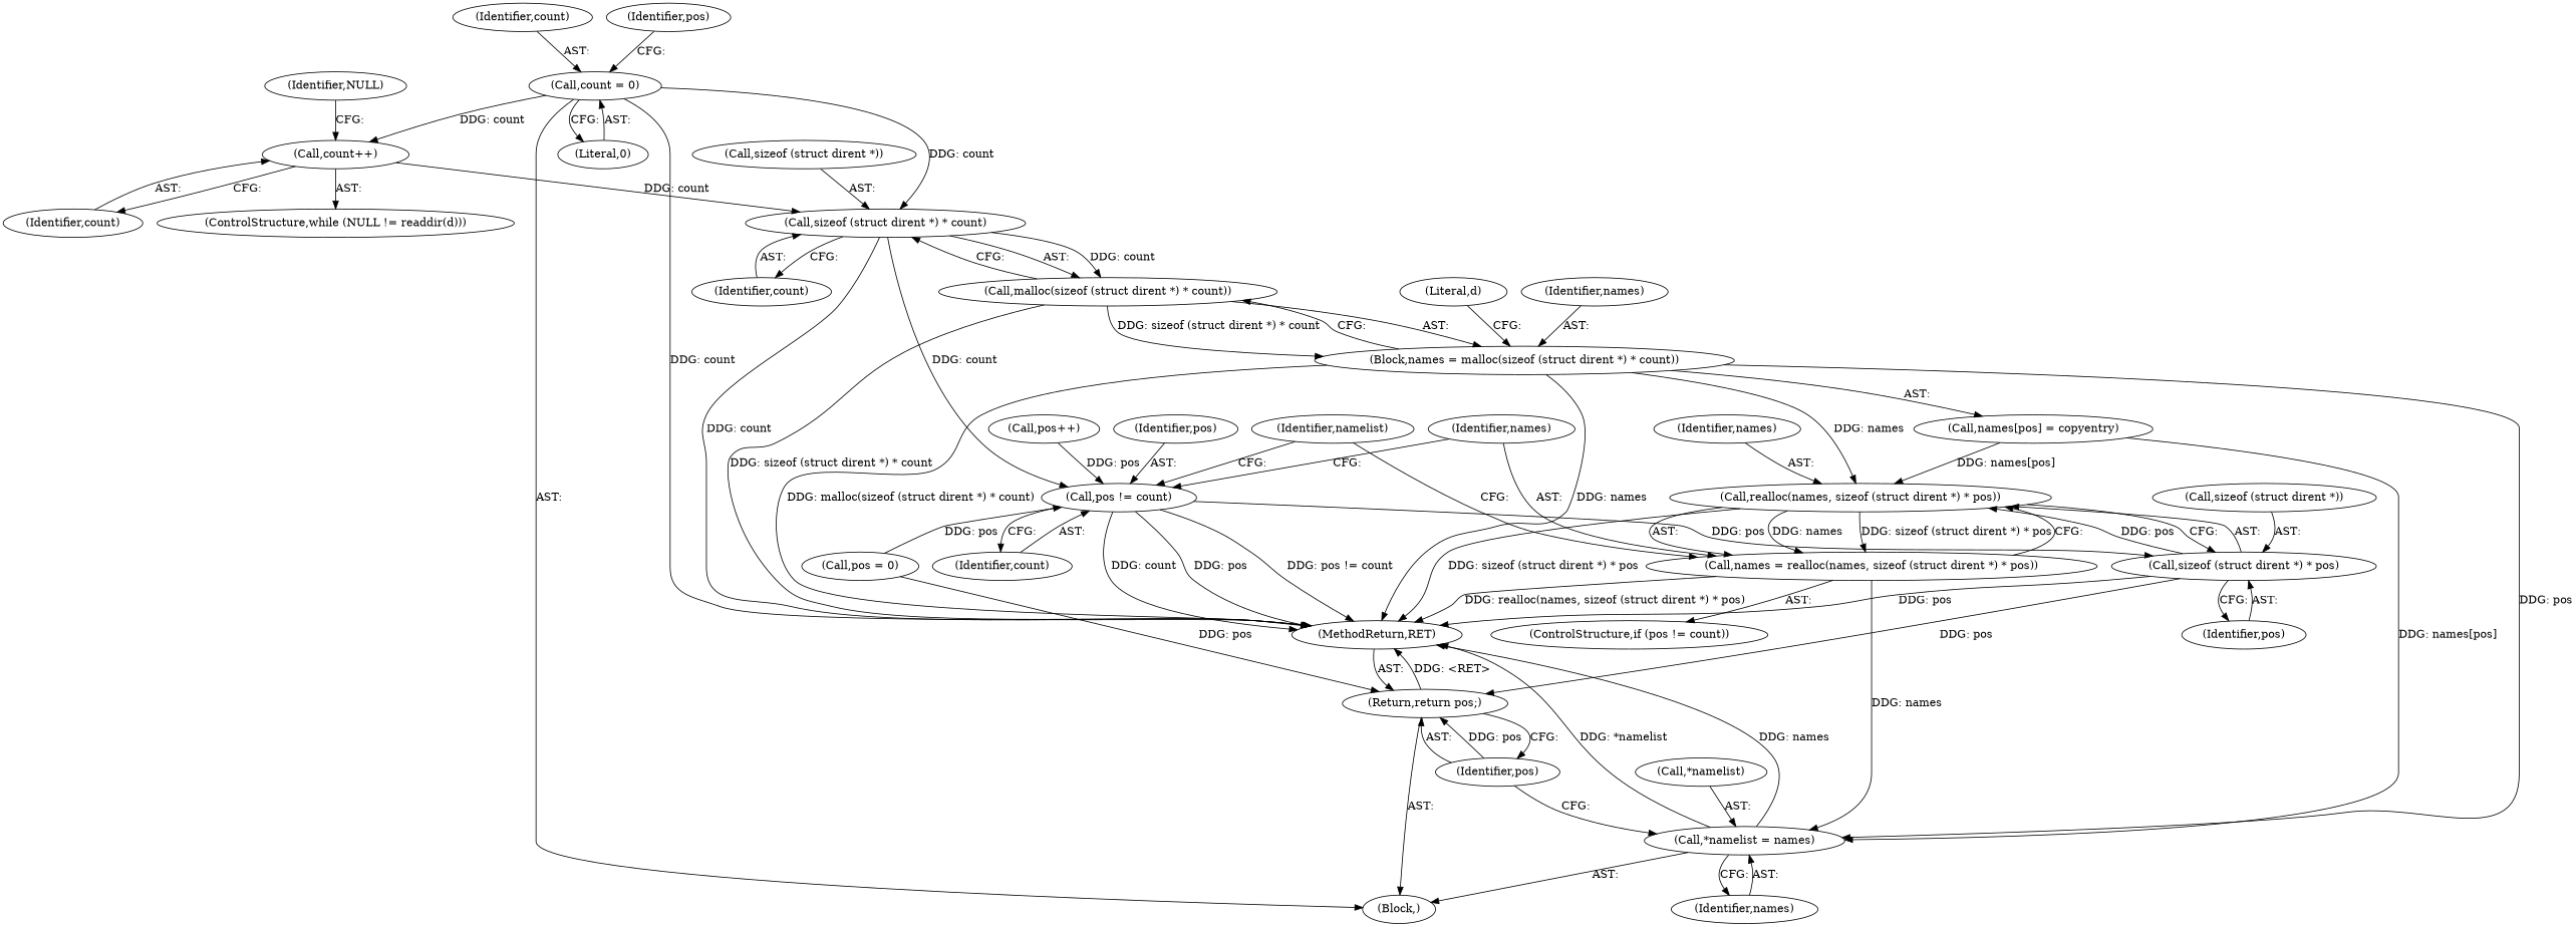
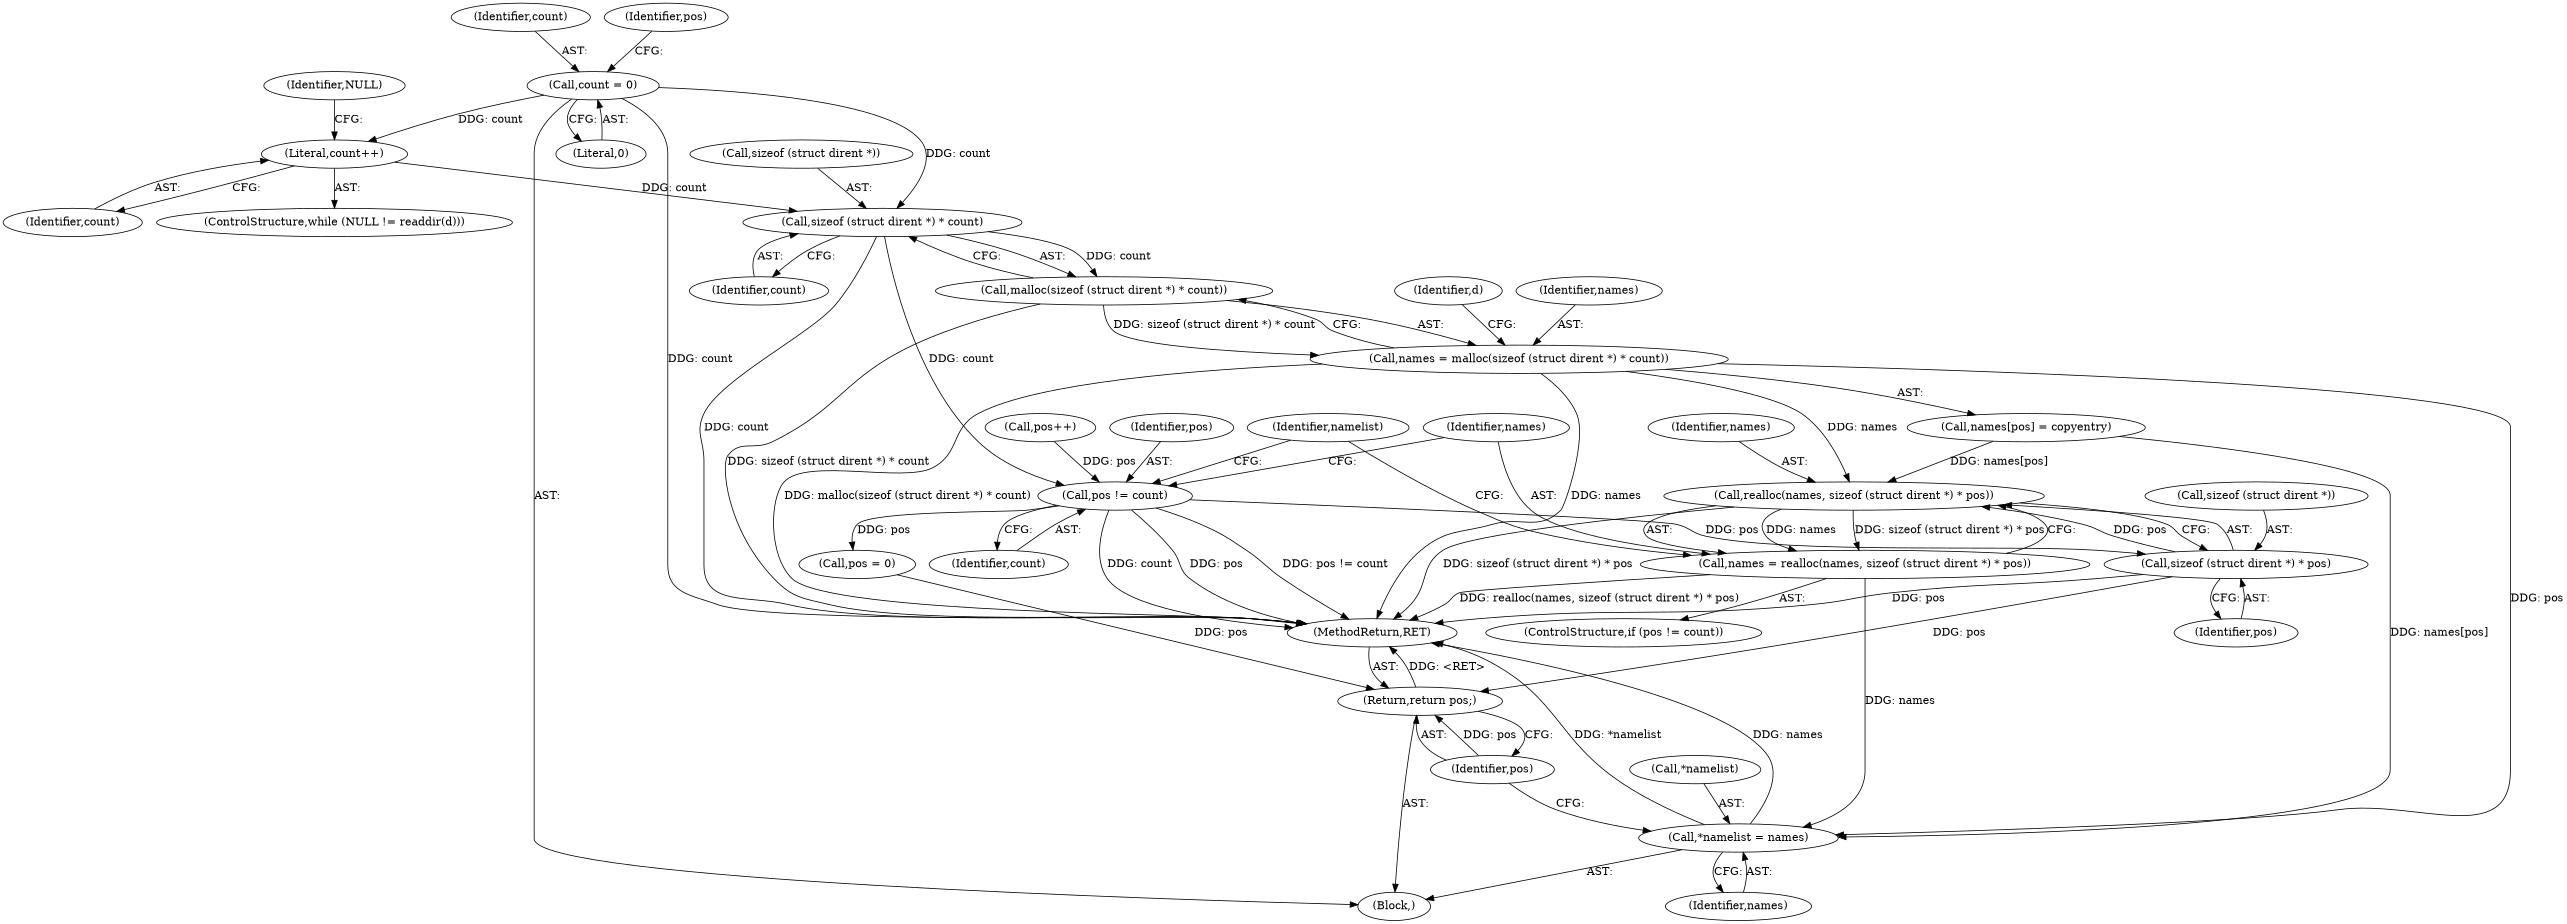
  digraph {
    n1 [label="(Call,sizeof (struct dirent *) * count)"]
    n2 [label="(Call,malloc(sizeof (struct dirent *) * count))"]
    n3 [label="(Call,pos != count)"]
    n4 [label="(MethodReturn,RET)"]
    n5 [label="(Identifier,count)"]
-   n6 [label="(Block,names = malloc(sizeof (struct dirent *) * count))"]
+   n6 [label="(Call,names = malloc(sizeof (struct dirent *) * count))"]
    n7 [label="(Call,sizeof (struct dirent *) * pos)"]
    n8 [label="(Identifier,count)"]
    n9 [label="(Return,return pos;)"]
-   n10 [label="(Call,count++)"]
+   n10 [label="(Literal,count++)"]
    n11 [label="(Identifier,count)"]
    n12 [label="(ControlStructure,while (NULL != readdir(d)))"]
    n13 [label="(Call,count = 0)"]
    n14 [label="(Block,)"]
    n15 [label="(Literal,0)"]
    n16 [label="(Call,realloc(names, sizeof (struct dirent *) * pos))"]
    n17 [label="(Call,*namelist = names)"]
    n18 [label="(Call,names[pos] = copyentry)"]
    n19 [label="(Call,names = realloc(names, sizeof (struct dirent *) * pos))"]
    n20 [label="(Identifier,names)"]
    n21 [label="(ControlStructure,if (pos != count))"]
    n22 [label="(Identifier,pos)"]
    n23 [label="(Identifier,pos)"]
    n24 [label="(Call,*namelist)"]
    n25 [label="(Identifier,names)"]
    n26 [label="(Call,pos = 0)"]
    n27 [label="(Identifier,namelist)"]
    n28 [label="(Call,pos++)"]
    n29 [label="(Identifier,count)"]
    n30 [label="(Identifier,NULL)"]
    n31 [label="(Call,sizeof (struct dirent *))"]
    n32 [label="(Identifier,pos)"]
    n33 [label="(Call,sizeof (struct dirent *))"]
    n34 [label="(Identifier,pos)"]
    n35 [label="(Identifier,names)"]
-   n36 [label="(Literal,d)"]
+   n36 [label="(Identifier,d)"]
    n37 [label="(Identifier,names)"]
    n1 -> n2 [label="AST: "]
    n1 -> n2 [label="DDG: count"]
    n1 -> n3 [label="DDG: count"]
    n1 -> n4 [label="DDG: count"]
    n1 -> n5 [label="CFG: "]
    n2 -> n1 [label="CFG: "]
    n2 -> n4 [label="DDG: sizeof (struct dirent *) * count"]
    n2 -> n6 [label="AST: "]
    n2 -> n6 [label="DDG: sizeof (struct dirent *) * count"]
    n3 -> n4 [label="DDG: pos != count"]
    n3 -> n4 [label="DDG: count"]
    n3 -> n4 [label="DDG: pos"]
    n3 -> n7 [label="DDG: pos"]
    n3 -> n8 [label="CFG: "]
    n4 -> n9 [label="AST: "]
    n5 -> n1 [label="AST: "]
    n6 -> n2 [label="CFG: "]
    n6 -> n4 [label="DDG: malloc(sizeof (struct dirent *) * count)"]
    n6 -> n4 [label="DDG: names"]
    n6 -> n16 [label="DDG: names"]
    n6 -> n17 [label="DDG: pos"]
    n6 -> n18 [label="AST: "]
    n7 -> n4 [label="DDG: pos"]
    n7 -> n9 [label="DDG: pos"]
    n7 -> n16 [label="AST: "]
    n7 -> n16 [label="DDG: pos"]
    n7 -> n22 [label="CFG: "]
    n8 -> n3 [label="AST: "]
    n9 -> n4 [label="DDG: <RET>"]
    n9 -> n14 [label="AST: "]
    n9 -> n23 [label="CFG: "]
    n10 -> n1 [label="DDG: count"]
    n10 -> n11 [label="CFG: "]
    n10 -> n12 [label="AST: "]
    n11 -> n10 [label="AST: "]
    n13 -> n1 [label="DDG: count"]
    n13 -> n4 [label="DDG: count"]
    n13 -> n10 [label="DDG: count"]
    n13 -> n14 [label="AST: "]
    n13 -> n15 [label="CFG: "]
    n15 -> n13 [label="AST: "]
    n16 -> n4 [label="DDG: sizeof (struct dirent *) * pos"]
    n16 -> n7 [label="CFG: "]
    n16 -> n19 [label="AST: "]
    n16 -> n19 [label="DDG: names"]
    n16 -> n19 [label="DDG: sizeof (struct dirent *) * pos"]
    n17 -> n4 [label="DDG: *namelist"]
    n17 -> n4 [label="DDG: names"]
    n17 -> n14 [label="AST: "]
    n17 -> n20 [label="CFG: "]
    n18 -> n16 [label="DDG: names[pos]"]
    n18 -> n17 [label="DDG: names[pos]"]
    n19 -> n4 [label="DDG: realloc(names, sizeof (struct dirent *) * pos)"]
    n19 -> n16 [label="CFG: "]
    n19 -> n17 [label="DDG: names"]
    n19 -> n21 [label="AST: "]
    n20 -> n17 [label="AST: "]
    n22 -> n7 [label="AST: "]
    n23 -> n9 [label="AST: "]
    n23 -> n9 [label="DDG: pos"]
    n23 -> n17 [label="CFG: "]
    n24 -> n17 [label="AST: "]
    n25 -> n6 [label="AST: "]
-   n26 -> n3 [label="DDG: pos"]
+   n3 -> n26 [label="DDG: pos"]
    n26 -> n9 [label="DDG: pos"]
    n27 -> n3 [label="CFG: "]
    n27 -> n19 [label="CFG: "]
    n28 -> n3 [label="DDG: pos"]
    n29 -> n13 [label="AST: "]
    n30 -> n10 [label="CFG: "]
    n31 -> n7 [label="AST: "]
    n32 -> n3 [label="AST: "]
    n33 -> n1 [label="AST: "]
    n34 -> n13 [label="CFG: "]
    n35 -> n3 [label="CFG: "]
    n35 -> n19 [label="AST: "]
    n36 -> n6 [label="CFG: "]
    n37 -> n16 [label="AST: "]
  }
